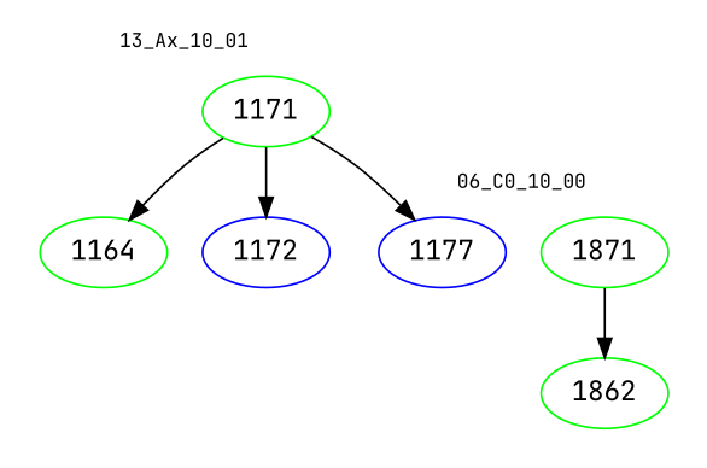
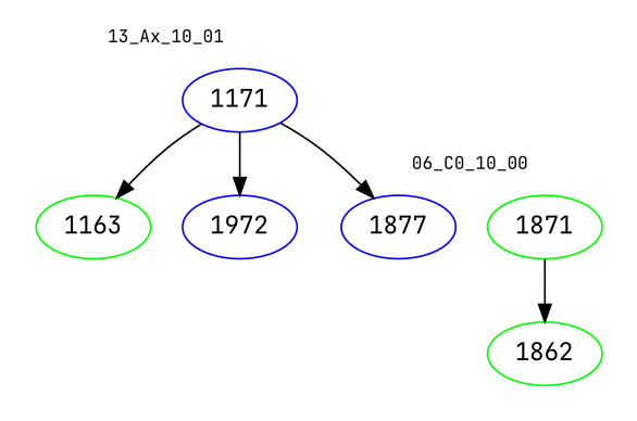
  digraph {
    fontname="JetBrains Mono"
    node [color=blue fontname="JetBrains Mono"]
    edge [color=black fontname="JetBrains Mono"]
-   n1 [color=green label=1171]
-   n2 [color=green label=1164]
-   n3 [label=1172]
+   n1 [label=1171]
+   n2 [color=green label=1163]
+   n3 [label=1972]
    n4 [color=green label=1871]
    n5 [color=green label=1862]
-   n6 [label=1177]
+   n6 [label=1877]
    subgraph cluster_1 {
      color=white
      fontsize=10
      label="13_Ax_10_01"
      n1
      n2
      n3
    }
    subgraph cluster_2 {
      color=white
      fontsize=10
      label="06_C0_10_00"
      n4
      n5
      n6
    }
    n1 -> n2
    n1 -> n3
    n1 -> n6
    n4 -> n5
  }
